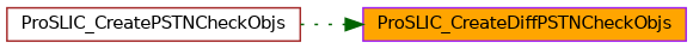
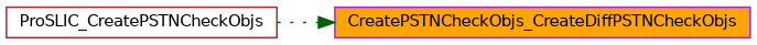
  digraph {
    rankdir=LR
    node [fontname=Helvetica fontsize=10 shape=record style=filled]
    n1 [color=brown fillcolor=white fontcolor=black height=0.2 label=ProSLIC_CreatePSTNCheckObjs width=0.4]
-   n2 [color=purple fillcolor=orange height=0.2 label=ProSLIC_CreateDiffPSTNCheckObjs width=0.4]
+   n2 [color=purple fillcolor=orange height=0.2 label=CreatePSTNCheckObjs_CreateDiffPSTNCheckObjs width=0.4]
    n1 -> n2 [color=darkgreen fontname=Helvetica fontsize=10 labelfontname=Helvetica labelfontsize=10 style=dotted]
  }
